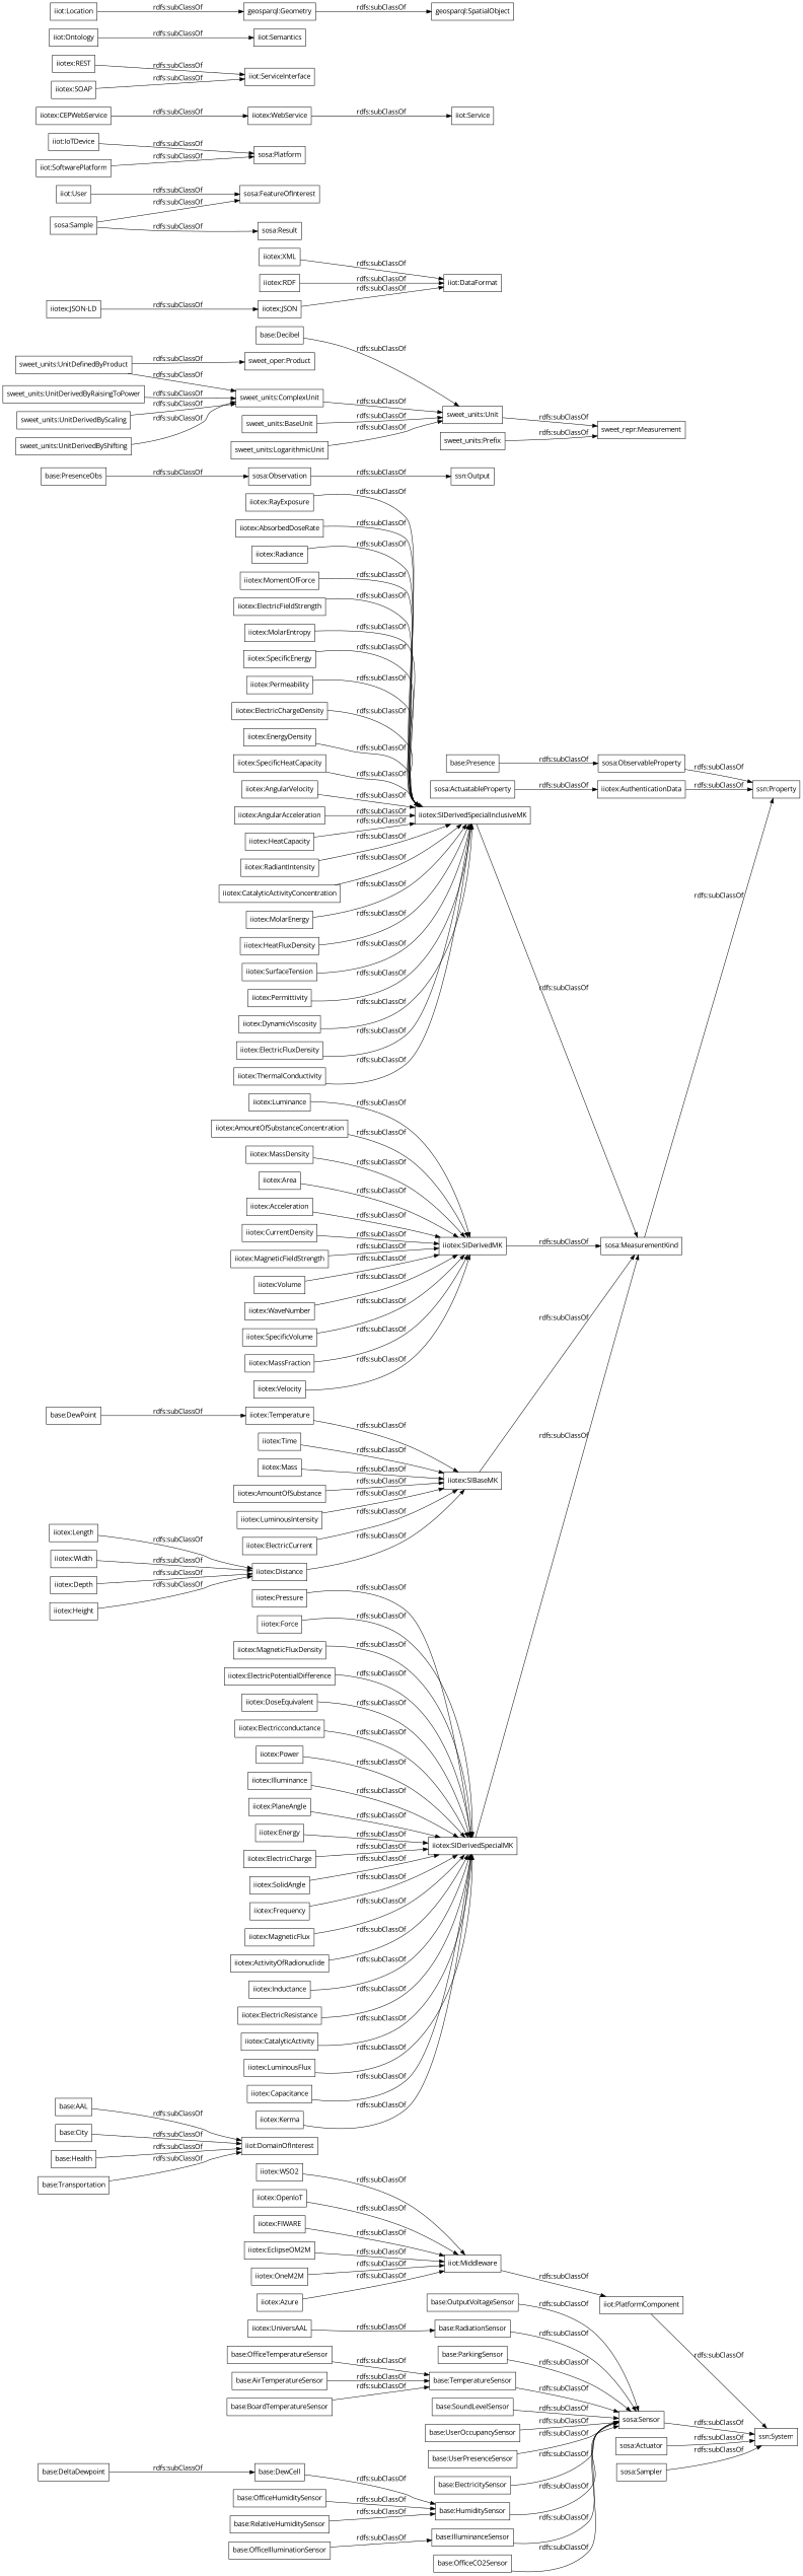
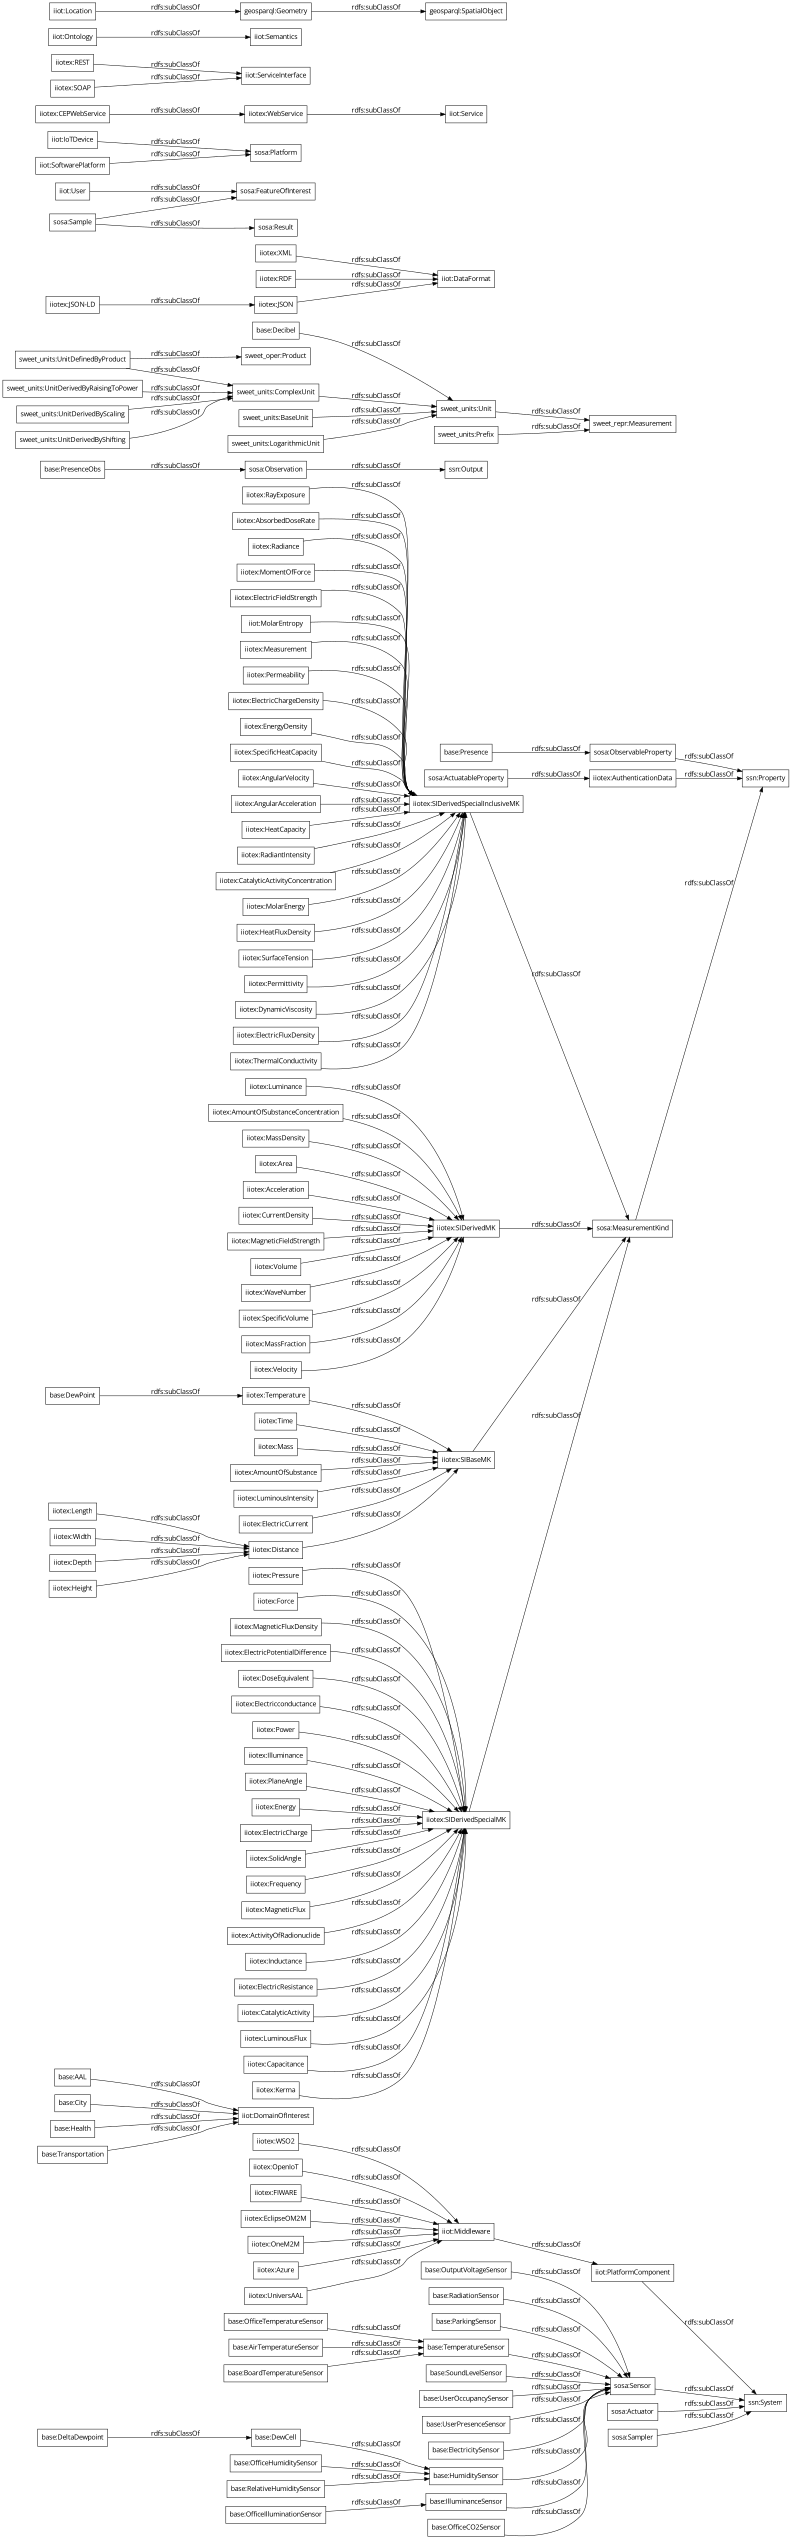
  digraph {
    fontname="Open Sans"
    rankdir=LR
    node [color=black fontname="Open Sans" shape=rectangle]
    edge [fontname="Open Sans"]
    "base:OutputVoltageSensor"
    "sosa:Sensor"
    "ssn:System"
    "base:OfficeTemperatureSensor"
    "base:TemperatureSensor"
    "base:AAL"
    "iiot:DomainOfInterest"
    "base:SoundLevelSensor"
    "base:UserOccupancySensor"
    "base:UserPresenceSensor"
    "base:ElectricitySensor"
    "base:DeltaDewpoint"
    "base:DewCell"
    "base:HumiditySensor"
    "base:OfficeHumiditySensor"
    "base:RelativeHumiditySensor"
    "base:DewPoint"
    "iiotex:Temperature"
    "iiotex:SIBaseMK"
    "base:Presence"
    "sosa:ObservableProperty"
    "ssn:Property"
    "base:OfficeIlluminationSensor"
    "base:IlluminanceSensor"
    "base:OfficeCO2Sensor"
    "base:City"
    "base:PresenceObs"
    "sosa:Observation"
    "ssn:Output"
    "base:AirTemperatureSensor"
    "base:ParkingSensor"
    "base:BoardTemperatureSensor"
    "base:Decibel"
    "sweet_units:Unit"
    "sweet_repr:Measurement"
    "base:Health"
    "base:Transportation"
    "base:RadiationSensor"
    "iiotex:XML"
    "iiot:DataFormat"
    "iiotex:HeatFluxDensity"
    "iiotex:SIDerivedSpecialInclusiveMK"
    n43 [label="sosa:MeasurementKind"]
    "iiotex:SurfaceTension"
    "iiot:Middleware"
    "iiot:PlatformComponent"
    "iiotex:ElectricPotentialDifference"
    "iiotex:SIDerivedSpecialMK"
    "iiotex:DoseEquivalent"
    "iiotex:Permittivity"
    "iiotex:Area"
    "iiotex:SIDerivedMK"
    "iiotex:Electricconductance"
    "iiotex:DynamicViscosity"
    "iiotex:Acceleration"
    "iiotex:CurrentDensity"
    "iiotex:Power"
    "iiotex:AuthenticationData"
    "sweet_units:UnitDerivedByRaisingToPower"
    "sweet_units:ComplexUnit"
    "iiotex:ElectricFluxDensity"
    "iiotex:MagneticFieldStrength"
    "iiotex:ThermalConductivity"
    "iiotex:RayExposure"
    "iiotex:AbsorbedDoseRate"
    "iiotex:Radiance"
    "sweet_units:BaseUnit"
    "iiotex:MomentOfForce"
    "iiotex:ElectricFieldStrength"
    "iiotex:Volume"
-   "iiotex:MolarEntropy"
+   "iiotex:MolarEntropy" [label="iiot:MolarEntropy"]
    "iiotex:Illuminance"
    "iiotex:Width"
    "iiotex:Distance"
-   "iiotex:SpecificEnergy"
+   "iiotex:SpecificEnergy" [label="iiotex:Measurement"]
    "iiotex:PlaneAngle"
    "iiotex:Energy"
    "iiotex:Permeability"
    "sweet_units:LogarithmicUnit"
    "iiotex:ElectricChargeDensity"
    "iiotex:RDF"
    "iiotex:EnergyDensity"
    "sweet_units:UnitDefinedByProduct"
    "sweet_oper:Product"
    "iiotex:ElectricCharge"
    "iiotex:WaveNumber"
    "iiotex:SolidAngle"
    "iiotex:Frequency"
    "iiotex:JSON-LD"
    "iiotex:JSON"
    "iiotex:SpecificVolume"
    "iiot:User"
    "sosa:FeatureOfInterest"
    "iiotex:Time"
    "iiot:IoTDevice"
    "sosa:Platform"
    "iiotex:OpenIoT"
    "sweet_units:UnitDerivedByShifting"
    "sweet_units:UnitDerivedByScaling"
    "iiotex:MagneticFlux"
    "iiotex:MassFraction"
    "iiotex:ActivityOfRadionuclide"
    "iiotex:Mass"
    "iiotex:AmountOfSubstance"
    "iiotex:LuminousIntensity"
    "iiotex:Velocity"
    "iiotex:CEPWebService"
    "iiotex:WebService"
    "iiot:Service"
    "iiotex:Inductance"
    "iiotex:REST"
    "iiot:ServiceInterface"
    "iiotex:ElectricResistance"
    "iiotex:FIWARE"
    "iiotex:SpecificHeatCapacity"
    "iiotex:EclipseOM2M"
    "iiotex:CatalyticActivity"
    "iiotex:AngularVelocity"
    "iiotex:UniversAAL"
    "iiotex:AngularAcceleration"
    "iiotex:Depth"
    "iiotex:Height"
    "iiotex:Length"
    "iiotex:LuminousFlux"
    "sweet_units:Prefix"
    "iiotex:HeatCapacity"
    "iiotex:OneM2M"
    "iiotex:Luminance"
    "iiotex:RadiantIntensity"
    "iiotex:AmountOfSubstanceConcentration"
    "iiotex:CatalyticActivityConcentration"
    "iiotex:MassDensity"
    "iiotex:Capacitance"
    "iiotex:Azure"
    "iiotex:SOAP"
    "iiotex:ElectricCurrent"
    "iiotex:Kerma"
    "iiotex:Pressure"
    "iiotex:MolarEnergy"
    "iiotex:Force"
    "iiotex:MagneticFluxDensity"
    "iiotex:WSO2"
    "iiot:Ontology"
    "iiot:Semantics"
    "geosparql:Geometry"
    "geosparql:SpatialObject"
    "iiot:Location"
    "iiot:SoftwarePlatform"
    "sosa:ActuatableProperty"
    "sosa:Actuator"
    "sosa:Sample"
    "sosa:Result"
    "sosa:Sampler"
    "base:OutputVoltageSensor" -> "sosa:Sensor" [label="rdfs:subClassOf"]
    "sosa:Sensor" -> "ssn:System" [label="rdfs:subClassOf"]
    "base:OfficeTemperatureSensor" -> "base:TemperatureSensor" [label="rdfs:subClassOf"]
    "base:TemperatureSensor" -> "sosa:Sensor" [label="rdfs:subClassOf"]
    "base:AAL" -> "iiot:DomainOfInterest" [label="rdfs:subClassOf"]
    "base:SoundLevelSensor" -> "sosa:Sensor" [label="rdfs:subClassOf"]
    "base:UserOccupancySensor" -> "sosa:Sensor" [label="rdfs:subClassOf"]
    "base:UserPresenceSensor" -> "sosa:Sensor" [label="rdfs:subClassOf"]
    "base:ElectricitySensor" -> "sosa:Sensor" [label="rdfs:subClassOf"]
    "base:DeltaDewpoint" -> "base:DewCell" [label="rdfs:subClassOf"]
    "base:DewCell" -> "base:HumiditySensor" [label="rdfs:subClassOf"]
    "base:HumiditySensor" -> "sosa:Sensor" [label="rdfs:subClassOf"]
    "base:OfficeHumiditySensor" -> "base:HumiditySensor" [label="rdfs:subClassOf"]
    "base:RelativeHumiditySensor" -> "base:HumiditySensor" [label="rdfs:subClassOf"]
    "base:DewPoint" -> "iiotex:Temperature" [label="rdfs:subClassOf"]
    "iiotex:Temperature" -> "iiotex:SIBaseMK" [label="rdfs:subClassOf"]
    "iiotex:SIBaseMK" -> n43 [label="rdfs:subClassOf"]
    "base:Presence" -> "sosa:ObservableProperty" [label="rdfs:subClassOf"]
    "sosa:ObservableProperty" -> "ssn:Property" [label="rdfs:subClassOf"]
    "base:OfficeIlluminationSensor" -> "base:IlluminanceSensor" [label="rdfs:subClassOf"]
    "base:IlluminanceSensor" -> "sosa:Sensor" [label="rdfs:subClassOf"]
    "base:OfficeCO2Sensor" -> "sosa:Sensor" [label="rdfs:subClassOf"]
    "base:City" -> "iiot:DomainOfInterest" [label="rdfs:subClassOf"]
    "base:PresenceObs" -> "sosa:Observation" [label="rdfs:subClassOf"]
    "sosa:Observation" -> "ssn:Output" [label="rdfs:subClassOf"]
    "base:AirTemperatureSensor" -> "base:TemperatureSensor" [label="rdfs:subClassOf"]
    "base:ParkingSensor" -> "sosa:Sensor" [label="rdfs:subClassOf"]
    "base:BoardTemperatureSensor" -> "base:TemperatureSensor" [label="rdfs:subClassOf"]
    "base:Decibel" -> "sweet_units:Unit" [label="rdfs:subClassOf"]
    "sweet_units:Unit" -> "sweet_repr:Measurement" [label="rdfs:subClassOf"]
    "base:Health" -> "iiot:DomainOfInterest" [label="rdfs:subClassOf"]
    "base:Transportation" -> "iiot:DomainOfInterest" [label="rdfs:subClassOf"]
    "base:RadiationSensor" -> "sosa:Sensor" [label="rdfs:subClassOf"]
    "iiotex:XML" -> "iiot:DataFormat" [label="rdfs:subClassOf"]
    "iiotex:HeatFluxDensity" -> "iiotex:SIDerivedSpecialInclusiveMK" [label="rdfs:subClassOf"]
    "iiotex:SIDerivedSpecialInclusiveMK" -> n43 [label="rdfs:subClassOf"]
    n43 -> "ssn:Property" [label="rdfs:subClassOf"]
    "iiotex:SurfaceTension" -> "iiotex:SIDerivedSpecialInclusiveMK" [label="rdfs:subClassOf"]
    "iiot:Middleware" -> "iiot:PlatformComponent" [label="rdfs:subClassOf"]
    "iiot:PlatformComponent" -> "ssn:System" [label="rdfs:subClassOf"]
    "iiotex:ElectricPotentialDifference" -> "iiotex:SIDerivedSpecialMK" [label="rdfs:subClassOf"]
    "iiotex:SIDerivedSpecialMK" -> n43 [label="rdfs:subClassOf"]
    "iiotex:DoseEquivalent" -> "iiotex:SIDerivedSpecialMK" [label="rdfs:subClassOf"]
    "iiotex:Permittivity" -> "iiotex:SIDerivedSpecialInclusiveMK" [label="rdfs:subClassOf"]
    "iiotex:Area" -> "iiotex:SIDerivedMK" [label="rdfs:subClassOf"]
    "iiotex:SIDerivedMK" -> n43 [label="rdfs:subClassOf"]
    "iiotex:Electricconductance" -> "iiotex:SIDerivedSpecialMK" [label="rdfs:subClassOf"]
    "iiotex:DynamicViscosity" -> "iiotex:SIDerivedSpecialInclusiveMK" [label="rdfs:subClassOf"]
    "iiotex:Acceleration" -> "iiotex:SIDerivedMK" [label="rdfs:subClassOf"]
    "iiotex:CurrentDensity" -> "iiotex:SIDerivedMK" [label="rdfs:subClassOf"]
    "iiotex:Power" -> "iiotex:SIDerivedSpecialMK" [label="rdfs:subClassOf"]
    "iiotex:AuthenticationData" -> "ssn:Property" [label="rdfs:subClassOf"]
    "sweet_units:UnitDerivedByRaisingToPower" -> "sweet_units:ComplexUnit" [label="rdfs:subClassOf"]
    "sweet_units:ComplexUnit" -> "sweet_units:Unit" [label="rdfs:subClassOf"]
    "iiotex:ElectricFluxDensity" -> "iiotex:SIDerivedSpecialInclusiveMK" [label="rdfs:subClassOf"]
    "iiotex:MagneticFieldStrength" -> "iiotex:SIDerivedMK" [label="rdfs:subClassOf"]
    "iiotex:ThermalConductivity" -> "iiotex:SIDerivedSpecialInclusiveMK" [label="rdfs:subClassOf"]
    "iiotex:RayExposure" -> "iiotex:SIDerivedSpecialInclusiveMK" [label="rdfs:subClassOf"]
    "iiotex:AbsorbedDoseRate" -> "iiotex:SIDerivedSpecialInclusiveMK" [label="rdfs:subClassOf"]
    "iiotex:Radiance" -> "iiotex:SIDerivedSpecialInclusiveMK" [label="rdfs:subClassOf"]
    "sweet_units:BaseUnit" -> "sweet_units:Unit" [label="rdfs:subClassOf"]
    "iiotex:MomentOfForce" -> "iiotex:SIDerivedSpecialInclusiveMK" [label="rdfs:subClassOf"]
    "iiotex:ElectricFieldStrength" -> "iiotex:SIDerivedSpecialInclusiveMK" [label="rdfs:subClassOf"]
    "iiotex:Volume" -> "iiotex:SIDerivedMK" [label="rdfs:subClassOf"]
    "iiotex:MolarEntropy" -> "iiotex:SIDerivedSpecialInclusiveMK" [label="rdfs:subClassOf"]
    "iiotex:Illuminance" -> "iiotex:SIDerivedSpecialMK" [label="rdfs:subClassOf"]
    "iiotex:Width" -> "iiotex:Distance" [label="rdfs:subClassOf"]
    "iiotex:Distance" -> "iiotex:SIBaseMK" [label="rdfs:subClassOf"]
    "iiotex:SpecificEnergy" -> "iiotex:SIDerivedSpecialInclusiveMK" [label="rdfs:subClassOf"]
    "iiotex:PlaneAngle" -> "iiotex:SIDerivedSpecialMK" [label="rdfs:subClassOf"]
    "iiotex:Energy" -> "iiotex:SIDerivedSpecialMK" [label="rdfs:subClassOf"]
    "iiotex:Permeability" -> "iiotex:SIDerivedSpecialInclusiveMK" [label="rdfs:subClassOf"]
    "sweet_units:LogarithmicUnit" -> "sweet_units:Unit" [label="rdfs:subClassOf"]
    "iiotex:ElectricChargeDensity" -> "iiotex:SIDerivedSpecialInclusiveMK" [label="rdfs:subClassOf"]
    "iiotex:RDF" -> "iiot:DataFormat" [label="rdfs:subClassOf"]
    "iiotex:EnergyDensity" -> "iiotex:SIDerivedSpecialInclusiveMK" [label="rdfs:subClassOf"]
    "sweet_units:UnitDefinedByProduct" -> "sweet_units:ComplexUnit" [label="rdfs:subClassOf"]
    "sweet_units:UnitDefinedByProduct" -> "sweet_oper:Product" [label="rdfs:subClassOf"]
    "iiotex:ElectricCharge" -> "iiotex:SIDerivedSpecialMK" [label="rdfs:subClassOf"]
    "iiotex:WaveNumber" -> "iiotex:SIDerivedMK" [label="rdfs:subClassOf"]
    "iiotex:SolidAngle" -> "iiotex:SIDerivedSpecialMK" [label="rdfs:subClassOf"]
    "iiotex:Frequency" -> "iiotex:SIDerivedSpecialMK" [label="rdfs:subClassOf"]
    "iiotex:JSON-LD" -> "iiotex:JSON" [label="rdfs:subClassOf"]
    "iiotex:JSON" -> "iiot:DataFormat" [label="rdfs:subClassOf"]
    "iiotex:SpecificVolume" -> "iiotex:SIDerivedMK" [label="rdfs:subClassOf"]
    "iiot:User" -> "sosa:FeatureOfInterest" [label="rdfs:subClassOf"]
    "iiotex:Time" -> "iiotex:SIBaseMK" [label="rdfs:subClassOf"]
    "iiot:IoTDevice" -> "sosa:Platform" [label="rdfs:subClassOf"]
    "iiotex:OpenIoT" -> "iiot:Middleware" [label="rdfs:subClassOf"]
    "sweet_units:UnitDerivedByShifting" -> "sweet_units:ComplexUnit" [label="rdfs:subClassOf"]
    "sweet_units:UnitDerivedByScaling" -> "sweet_units:ComplexUnit" [label="rdfs:subClassOf"]
    "iiotex:MagneticFlux" -> "iiotex:SIDerivedSpecialMK" [label="rdfs:subClassOf"]
    "iiotex:MassFraction" -> "iiotex:SIDerivedMK" [label="rdfs:subClassOf"]
    "iiotex:ActivityOfRadionuclide" -> "iiotex:SIDerivedSpecialMK" [label="rdfs:subClassOf"]
    "iiotex:Mass" -> "iiotex:SIBaseMK" [label="rdfs:subClassOf"]
    "iiotex:AmountOfSubstance" -> "iiotex:SIBaseMK" [label="rdfs:subClassOf"]
    "iiotex:LuminousIntensity" -> "iiotex:SIBaseMK" [label="rdfs:subClassOf"]
    "iiotex:Velocity" -> "iiotex:SIDerivedMK" [label="rdfs:subClassOf"]
    "iiotex:CEPWebService" -> "iiotex:WebService" [label="rdfs:subClassOf"]
    "iiotex:WebService" -> "iiot:Service" [label="rdfs:subClassOf"]
    "iiotex:Inductance" -> "iiotex:SIDerivedSpecialMK" [label="rdfs:subClassOf"]
    "iiotex:REST" -> "iiot:ServiceInterface" [label="rdfs:subClassOf"]
    "iiotex:ElectricResistance" -> "iiotex:SIDerivedSpecialMK" [label="rdfs:subClassOf"]
    "iiotex:FIWARE" -> "iiot:Middleware" [label="rdfs:subClassOf"]
    "iiotex:SpecificHeatCapacity" -> "iiotex:SIDerivedSpecialInclusiveMK" [label="rdfs:subClassOf"]
    "iiotex:EclipseOM2M" -> "iiot:Middleware" [label="rdfs:subClassOf"]
    "iiotex:CatalyticActivity" -> "iiotex:SIDerivedSpecialMK" [label="rdfs:subClassOf"]
    "iiotex:AngularVelocity" -> "iiotex:SIDerivedSpecialInclusiveMK" [label="rdfs:subClassOf"]
-   "iiotex:UniversAAL" -> "base:RadiationSensor" [label="rdfs:subClassOf"]
+   "iiotex:UniversAAL" -> "iiot:Middleware" [label="rdfs:subClassOf"]
    "iiotex:AngularAcceleration" -> "iiotex:SIDerivedSpecialInclusiveMK" [label="rdfs:subClassOf"]
    "iiotex:Depth" -> "iiotex:Distance" [label="rdfs:subClassOf"]
    "iiotex:Height" -> "iiotex:Distance" [label="rdfs:subClassOf"]
    "iiotex:Length" -> "iiotex:Distance" [label="rdfs:subClassOf"]
    "iiotex:LuminousFlux" -> "iiotex:SIDerivedSpecialMK" [label="rdfs:subClassOf"]
    "sweet_units:Prefix" -> "sweet_repr:Measurement" [label="rdfs:subClassOf"]
    "iiotex:HeatCapacity" -> "iiotex:SIDerivedSpecialInclusiveMK" [label="rdfs:subClassOf"]
    "iiotex:OneM2M" -> "iiot:Middleware" [label="rdfs:subClassOf"]
    "iiotex:Luminance" -> "iiotex:SIDerivedMK" [label="rdfs:subClassOf"]
    "iiotex:RadiantIntensity" -> "iiotex:SIDerivedSpecialInclusiveMK" [label="rdfs:subClassOf"]
    "iiotex:AmountOfSubstanceConcentration" -> "iiotex:SIDerivedMK" [label="rdfs:subClassOf"]
    "iiotex:CatalyticActivityConcentration" -> "iiotex:SIDerivedSpecialInclusiveMK" [label="rdfs:subClassOf"]
    "iiotex:MassDensity" -> "iiotex:SIDerivedMK" [label="rdfs:subClassOf"]
    "iiotex:Capacitance" -> "iiotex:SIDerivedSpecialMK" [label="rdfs:subClassOf"]
    "iiotex:Azure" -> "iiot:Middleware" [label="rdfs:subClassOf"]
    "iiotex:SOAP" -> "iiot:ServiceInterface" [label="rdfs:subClassOf"]
    "iiotex:ElectricCurrent" -> "iiotex:SIBaseMK" [label="rdfs:subClassOf"]
    "iiotex:Kerma" -> "iiotex:SIDerivedSpecialMK" [label="rdfs:subClassOf"]
    "iiotex:Pressure" -> "iiotex:SIDerivedSpecialMK" [label="rdfs:subClassOf"]
    "iiotex:MolarEnergy" -> "iiotex:SIDerivedSpecialInclusiveMK" [label="rdfs:subClassOf"]
    "iiotex:Force" -> "iiotex:SIDerivedSpecialMK" [label="rdfs:subClassOf"]
    "iiotex:MagneticFluxDensity" -> "iiotex:SIDerivedSpecialMK" [label="rdfs:subClassOf"]
    "iiotex:WSO2" -> "iiot:Middleware" [label="rdfs:subClassOf"]
    "iiot:Ontology" -> "iiot:Semantics" [label="rdfs:subClassOf"]
    "geosparql:Geometry" -> "geosparql:SpatialObject" [label="rdfs:subClassOf"]
    "iiot:Location" -> "geosparql:Geometry" [label="rdfs:subClassOf"]
    "iiot:SoftwarePlatform" -> "sosa:Platform" [label="rdfs:subClassOf"]
    "sosa:ActuatableProperty" -> "iiotex:AuthenticationData" [label="rdfs:subClassOf"]
    "sosa:Actuator" -> "ssn:System" [label="rdfs:subClassOf"]
    "sosa:Sample" -> "sosa:FeatureOfInterest" [label="rdfs:subClassOf"]
    "sosa:Sample" -> "sosa:Result" [label="rdfs:subClassOf"]
    "sosa:Sampler" -> "ssn:System" [label="rdfs:subClassOf"]
  }
